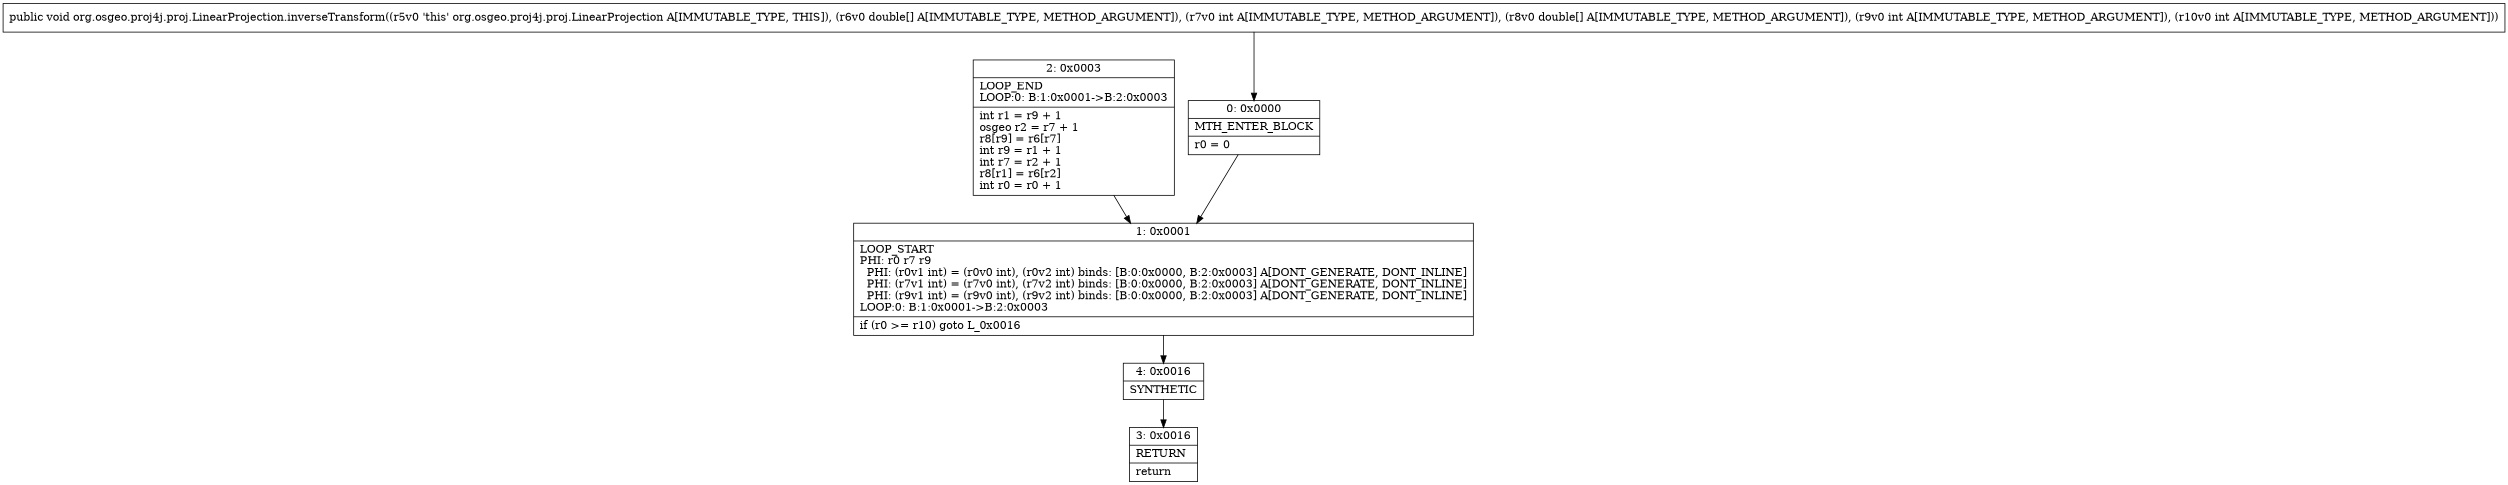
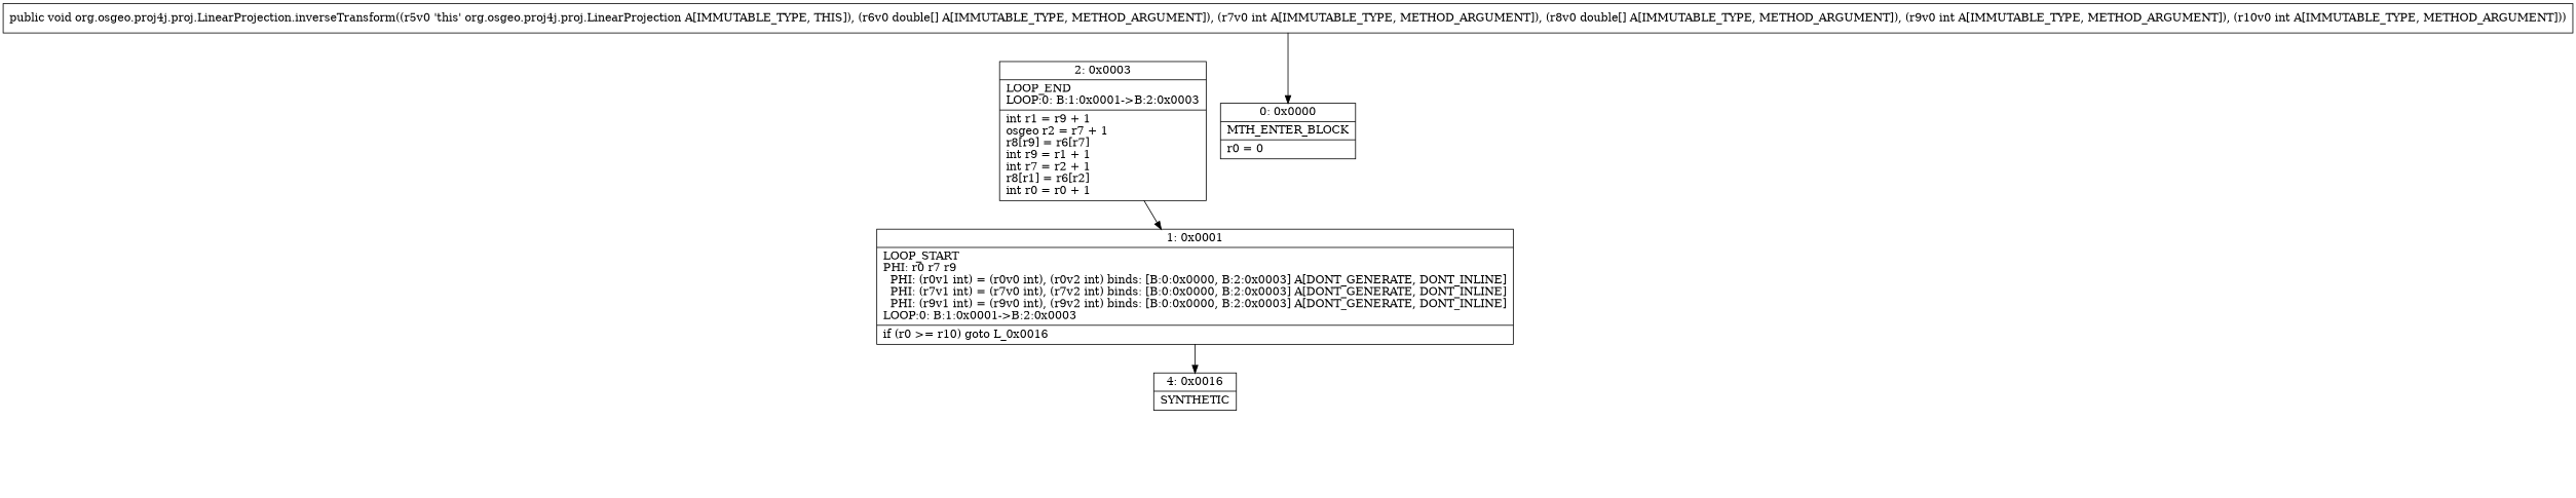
  digraph {
    node [shape=record]
    n1 [label="{0\:\ 0x0000|MTH_ENTER_BLOCK\l|r0 = 0\l}"]
    n2 [label="{1\:\ 0x0001|LOOP_START\lPHI: r0 r7 r9 \l  PHI: (r0v1 int) = (r0v0 int), (r0v2 int) binds: [B:0:0x0000, B:2:0x0003] A[DONT_GENERATE, DONT_INLINE]\l  PHI: (r7v1 int) = (r7v0 int), (r7v2 int) binds: [B:0:0x0000, B:2:0x0003] A[DONT_GENERATE, DONT_INLINE]\l  PHI: (r9v1 int) = (r9v0 int), (r9v2 int) binds: [B:0:0x0000, B:2:0x0003] A[DONT_GENERATE, DONT_INLINE]\lLOOP:0: B:1:0x0001\-\>B:2:0x0003\l|if (r0 \>= r10) goto L_0x0016\l}"]
    n3 [label="{4\:\ 0x0016|SYNTHETIC\l}"]
    n4 [label="{2\:\ 0x0003|LOOP_END\lLOOP:0: B:1:0x0001\-\>B:2:0x0003\l|int r1 = r9 + 1\losgeo r2 = r7 + 1\lr8[r9] = r6[r7]\lint r9 = r1 + 1\lint r7 = r2 + 1\lr8[r1] = r6[r2]\lint r0 = r0 + 1\l}"]
-   n5 [label="{3\:\ 0x0016|RETURN\l|return\l}"]
    n6 [label="{public void org.osgeo.proj4j.proj.LinearProjection.inverseTransform((r5v0 'this' org.osgeo.proj4j.proj.LinearProjection A[IMMUTABLE_TYPE, THIS]), (r6v0 double[] A[IMMUTABLE_TYPE, METHOD_ARGUMENT]), (r7v0 int A[IMMUTABLE_TYPE, METHOD_ARGUMENT]), (r8v0 double[] A[IMMUTABLE_TYPE, METHOD_ARGUMENT]), (r9v0 int A[IMMUTABLE_TYPE, METHOD_ARGUMENT]), (r10v0 int A[IMMUTABLE_TYPE, METHOD_ARGUMENT])) }"]
-   n1 -> n2
    n2 -> n3
-   n3 -> n5
    n4 -> n2
    n6 -> n1
  }
